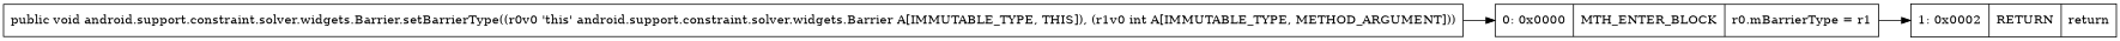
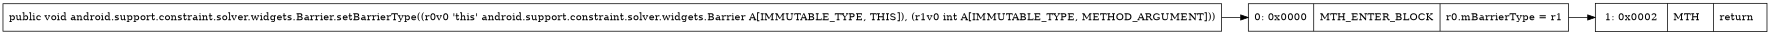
  digraph {
    rankdir=LR
    node [shape=record]
    n1 [label="{0\:\ 0x0000|MTH_ENTER_BLOCK\l|r0.mBarrierType = r1\l}"]
-   n2 [label="{1\:\ 0x0002|RETURN\l|return\l}"]
+   n2 [label="{1\:\ 0x0002|MTH\l|return\l}"]
    n3 [label="{public void android.support.constraint.solver.widgets.Barrier.setBarrierType((r0v0 'this' android.support.constraint.solver.widgets.Barrier A[IMMUTABLE_TYPE, THIS]), (r1v0 int A[IMMUTABLE_TYPE, METHOD_ARGUMENT])) }"]
    n1 -> n2
    n3 -> n1
  }
